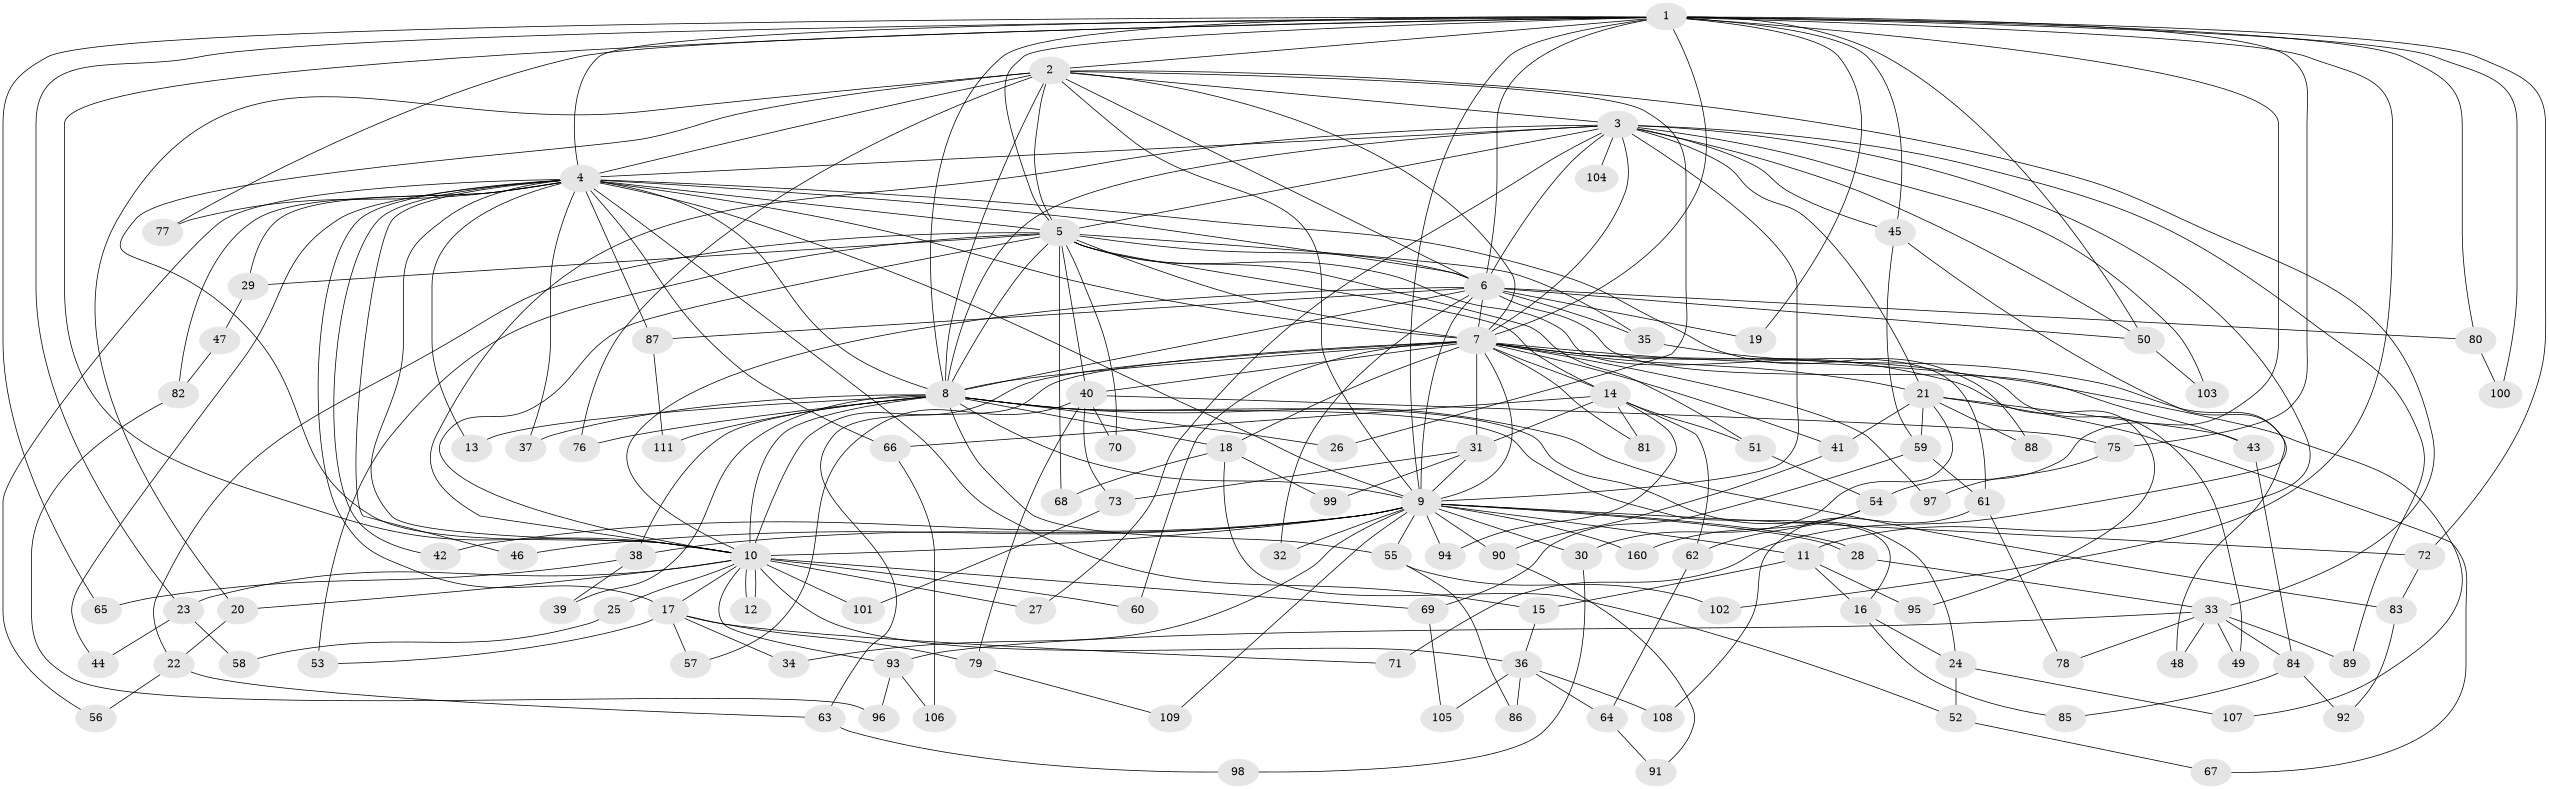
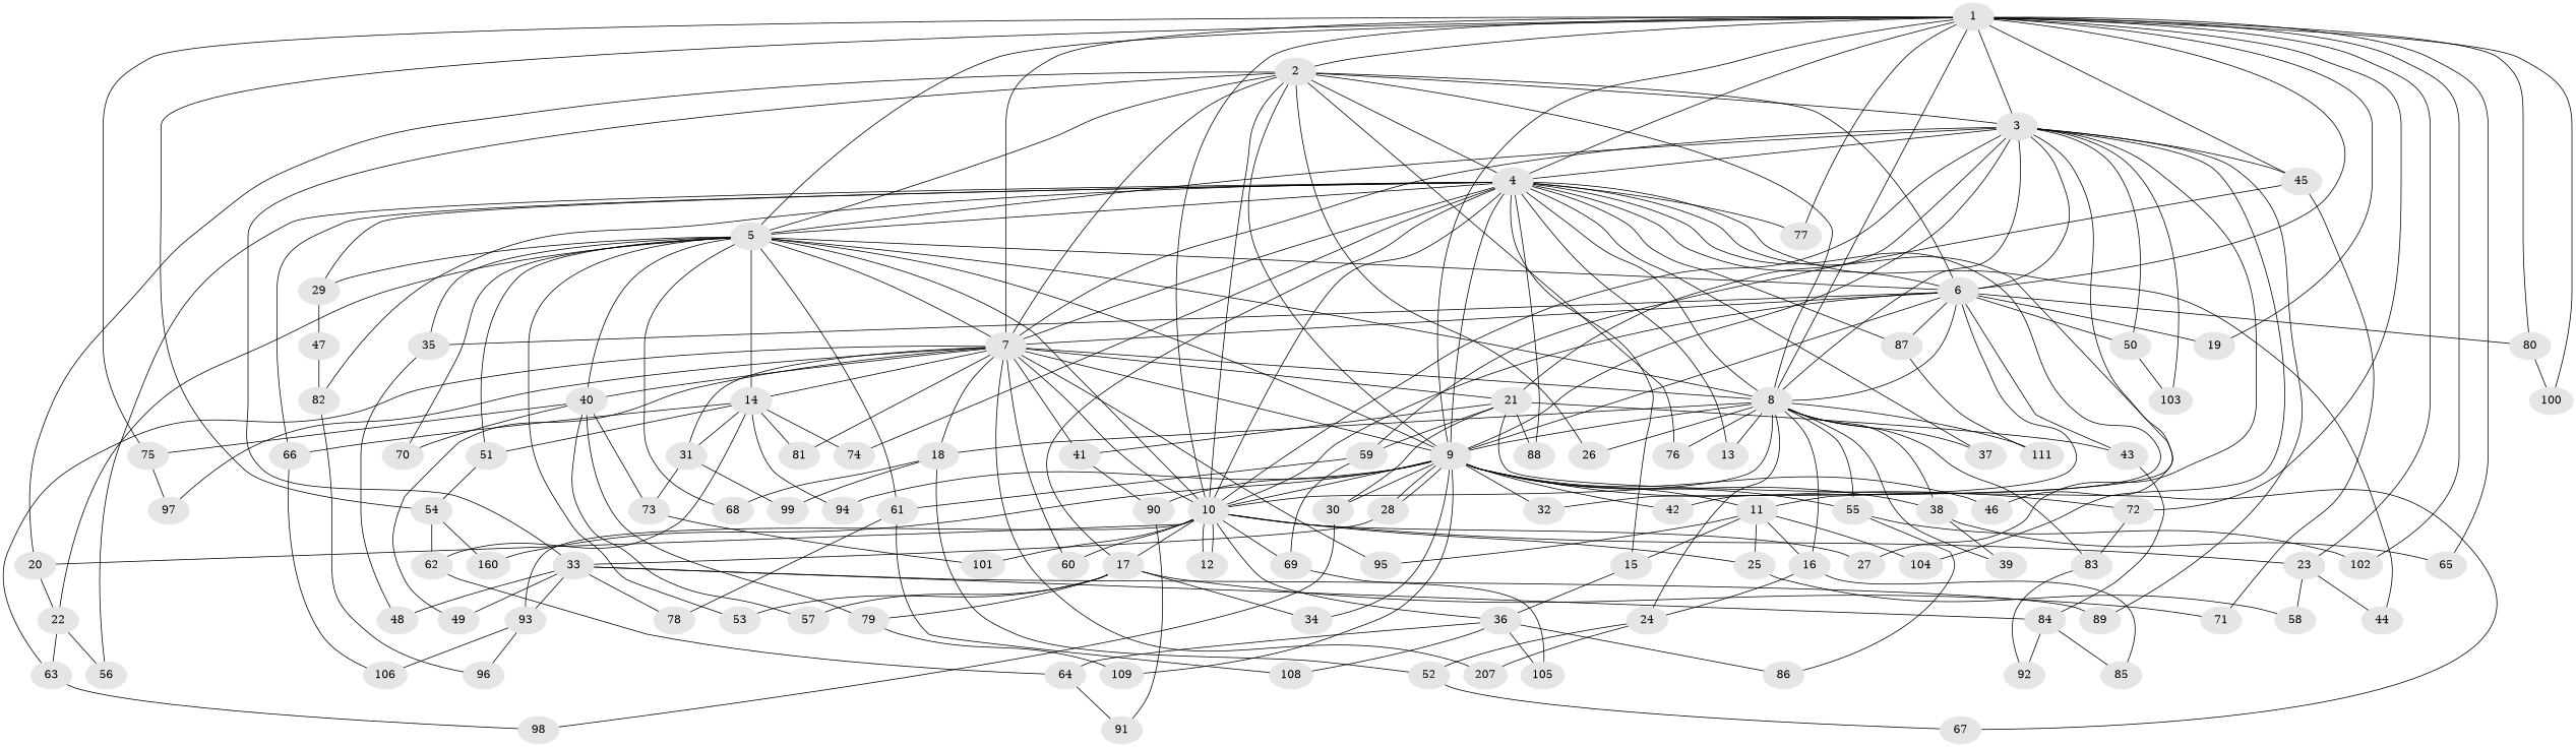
  graph {
    node [color=gray90 style=filled]
    1
    2
    3
    4
    5
    6
    7
    8
    9
    10
    19
    23
    45
    54
    65
    72
    75
    77
    80
    100
    102
    20
    26
    33
    76
    11
    21
    27
    50
    89
    103
    104
    13
    15
    17
    29
    37
    42
    44
    46
    56
    66
+   74
    82
    87
    88
    14
    22
    35
    40
    51
    53
    61
    68
    70
    32
    43
    18
    31
    41
    49
    60
    63
    81
    95
    97
-   107
+   107 [label=207]
    16
    24
    38
    39
    55
    83
    111
    28
    30
    34
    90
    94
    109
    n81 [label=160]
    12
    25
    36
    69
    93
    101
    58
    71
    59
    62
    48
    78
    84
    67
    57
    79
    47
    106
    96
    73
    108
    52
    99
    98
    85
    86
    92
    91
    64
    105
    1 -- 2
-   1 -- 50
+   1 -- 3
    1 -- 4
    1 -- 5
    1 -- 6
    1 -- 7
    1 -- 8
    1 -- 9
    1 -- 10
    1 -- 19
    1 -- 23
    1 -- 45
    1 -- 54
    1 -- 65
    1 -- 72
    1 -- 75
    1 -- 77
    1 -- 80
    1 -- 100
    1 -- 102
    2 -- 3
    2 -- 4
    2 -- 5
    2 -- 6
    2 -- 7
    2 -- 8
    2 -- 9
    2 -- 10
    2 -- 20
    2 -- 26
    2 -- 33
    2 -- 76
    3 -- 4
    3 -- 5
    3 -- 6
    3 -- 7
    3 -- 8
    3 -- 9
    3 -- 10
    3 -- 45
    3 -- 11
    3 -- 21
    3 -- 27
    3 -- 50
    3 -- 89
    3 -- 103
    3 -- 104
    4 -- 5
    4 -- 6
    4 -- 7
    4 -- 8
    4 -- 9
    4 -- 10
    4 -- 77
    4 -- 13
    4 -- 15
    4 -- 17
    4 -- 29
    4 -- 37
    4 -- 42
    4 -- 44
    4 -- 46
    4 -- 56
    4 -- 66
+   4 -- 74
    4 -- 82
    4 -- 87
    4 -- 88
    5 -- 6
    5 -- 7
    5 -- 8
-   31 -- 9
+   5 -- 9
    5 -- 10
    5 -- 29
    5 -- 14
    5 -- 22
    5 -- 35
    5 -- 40
    5 -- 51
    5 -- 53
    5 -- 61
    5 -- 68
    5 -- 70
    6 -- 7
    6 -- 8
    6 -- 9
    6 -- 10
    6 -- 19
    6 -- 80
    6 -- 50
    6 -- 87
    6 -- 35
    6 -- 32
    6 -- 43
    7 -- 8
    7 -- 9
    7 -- 10
    7 -- 21
    7 -- 14
    7 -- 40
    7 -- 18
    7 -- 31
    7 -- 41
    7 -- 49
    7 -- 60
    7 -- 63
    7 -- 81
    7 -- 95
    7 -- 97
    7 -- 107
    8 -- 9
    8 -- 10
    8 -- 26
    8 -- 76
    8 -- 13
    8 -- 37
    8 -- 18
    8 -- 16
    8 -- 24
    8 -- 38
    8 -- 39
    8 -- 55
    8 -- 83
    8 -- 111
    9 -- 10
    9 -- 72
    9 -- 11
    9 -- 42
    9 -- 46
    9 -- 32
    9 -- 38
    9 -- 55
    9 -- 28
    9 -- 28
    9 -- 30
    9 -- 34
    9 -- 90
    9 -- 94
    9 -- 109
    9 -- n81
    10 -- 23
    10 -- 20
    10 -- 27
    10 -- 17
    10 -- 60
    10 -- 12
    10 -- 12
    10 -- 25
    10 -- 36
    10 -- 69
    10 -- 93
    10 -- 101
    23 -- 44
    23 -- 58
    45 -- 71
    45 -- 59
    54 -- n81
    54 -- 62
    72 -- 83
    75 -- 97
    80 -- 100
    20 -- 22
    33 -- 89
    33 -- 49
    33 -- 93
    33 -- 48
    33 -- 78
    33 -- 84
+   11 -- 104
    11 -- 15
    11 -- 95
    11 -- 16
+   11 -- 25
    21 -- 88
    21 -- 43
    21 -- 41
    21 -- 30
    21 -- 59
    21 -- 67
    50 -- 103
    15 -- 36
    17 -- 53
    17 -- 34
    17 -- 71
    17 -- 57
    17 -- 79
    29 -- 47
    66 -- 106
    82 -- 96
    87 -- 111
    14 -- 66
+   14 -- 74
    14 -- 51
    14 -- 31
    14 -- 81
    14 -- 94
    14 -- 62
    22 -- 56
    22 -- 63
    35 -- 48
    40 -- 75
    40 -- 70
    40 -- 57
    40 -- 79
    40 -- 73
    51 -- 54
    61 -- 78
    61 -- 108
    43 -- 84
    18 -- 68
    18 -- 52
    18 -- 99
    31 -- 73
    31 -- 99
    41 -- 90
    63 -- 98
    16 -- 24
    16 -- 85
    24 -- 107
    24 -- 52
    38 -- 65
    38 -- 39
    55 -- 102
    55 -- 86
    83 -- 92
    28 -- 33
    30 -- 98
    90 -- 91
    25 -- 58
    36 -- 108
    36 -- 86
    36 -- 64
    36 -- 105
    69 -- 105
    93 -- 106
    93 -- 96
    59 -- 61
    59 -- 69
    62 -- 64
    84 -- 85
    84 -- 92
    79 -- 109
    47 -- 82
    73 -- 101
    52 -- 67
    64 -- 91
  }
